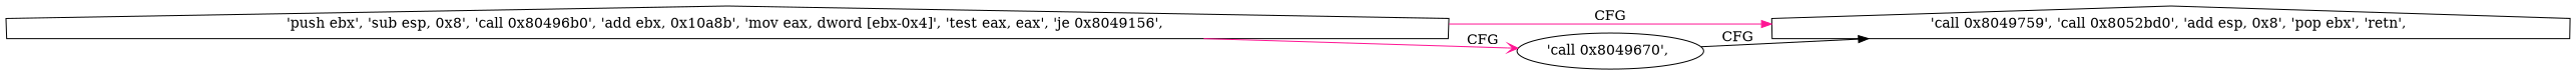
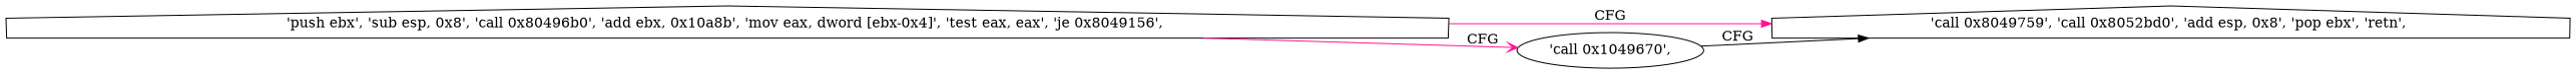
  digraph {
    rankdir=LR
    node [shape=house]
    edge [color=deeppink arrowhead=normal]
    n1 [label="'push ebx', 'sub esp, 0x8', 'call 0x80496b0', 'add ebx, 0x10a8b', 'mov eax, dword [ebx-0x4]', 'test eax, eax', 'je 0x8049156', "]
    n2 [label="'call 0x8049759', 'call 0x8052bd0', 'add esp, 0x8', 'pop ebx', 'retn', "]
-   n3 [label="'call 0x8049670', " shape=ellipse]
+   n3 [label="'call 0x1049670'," shape=ellipse]
    n1 -> n2 [label=CFG]
    n1 -> n3 [label=CFG arrowhead=vee]
    n3 -> n2 [label=CFG color=black]
  }
